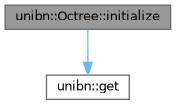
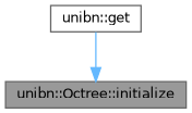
  digraph {
    rankdir=TB
    node [fontname=Helvetica fontsize=10 shape=box style=filled]
    n1 [color=gray40 fillcolor=grey60 fontcolor=black height=0.2 label="unibn::Octree::initialize" width=0.4]
    n2 [color=grey40 fillcolor=white height=0.2 label="unibn::get" width=0.4]
-   n1 -> n2 [color=steelblue1 fontname=Helvetica fontsize=10 labelfontname=Helvetica labelfontsize=10 style=solid]
+   n2 -> n1 [color=steelblue1 fontname=Helvetica fontsize=10 labelfontname=Helvetica labelfontsize=10 style=solid]
  }
